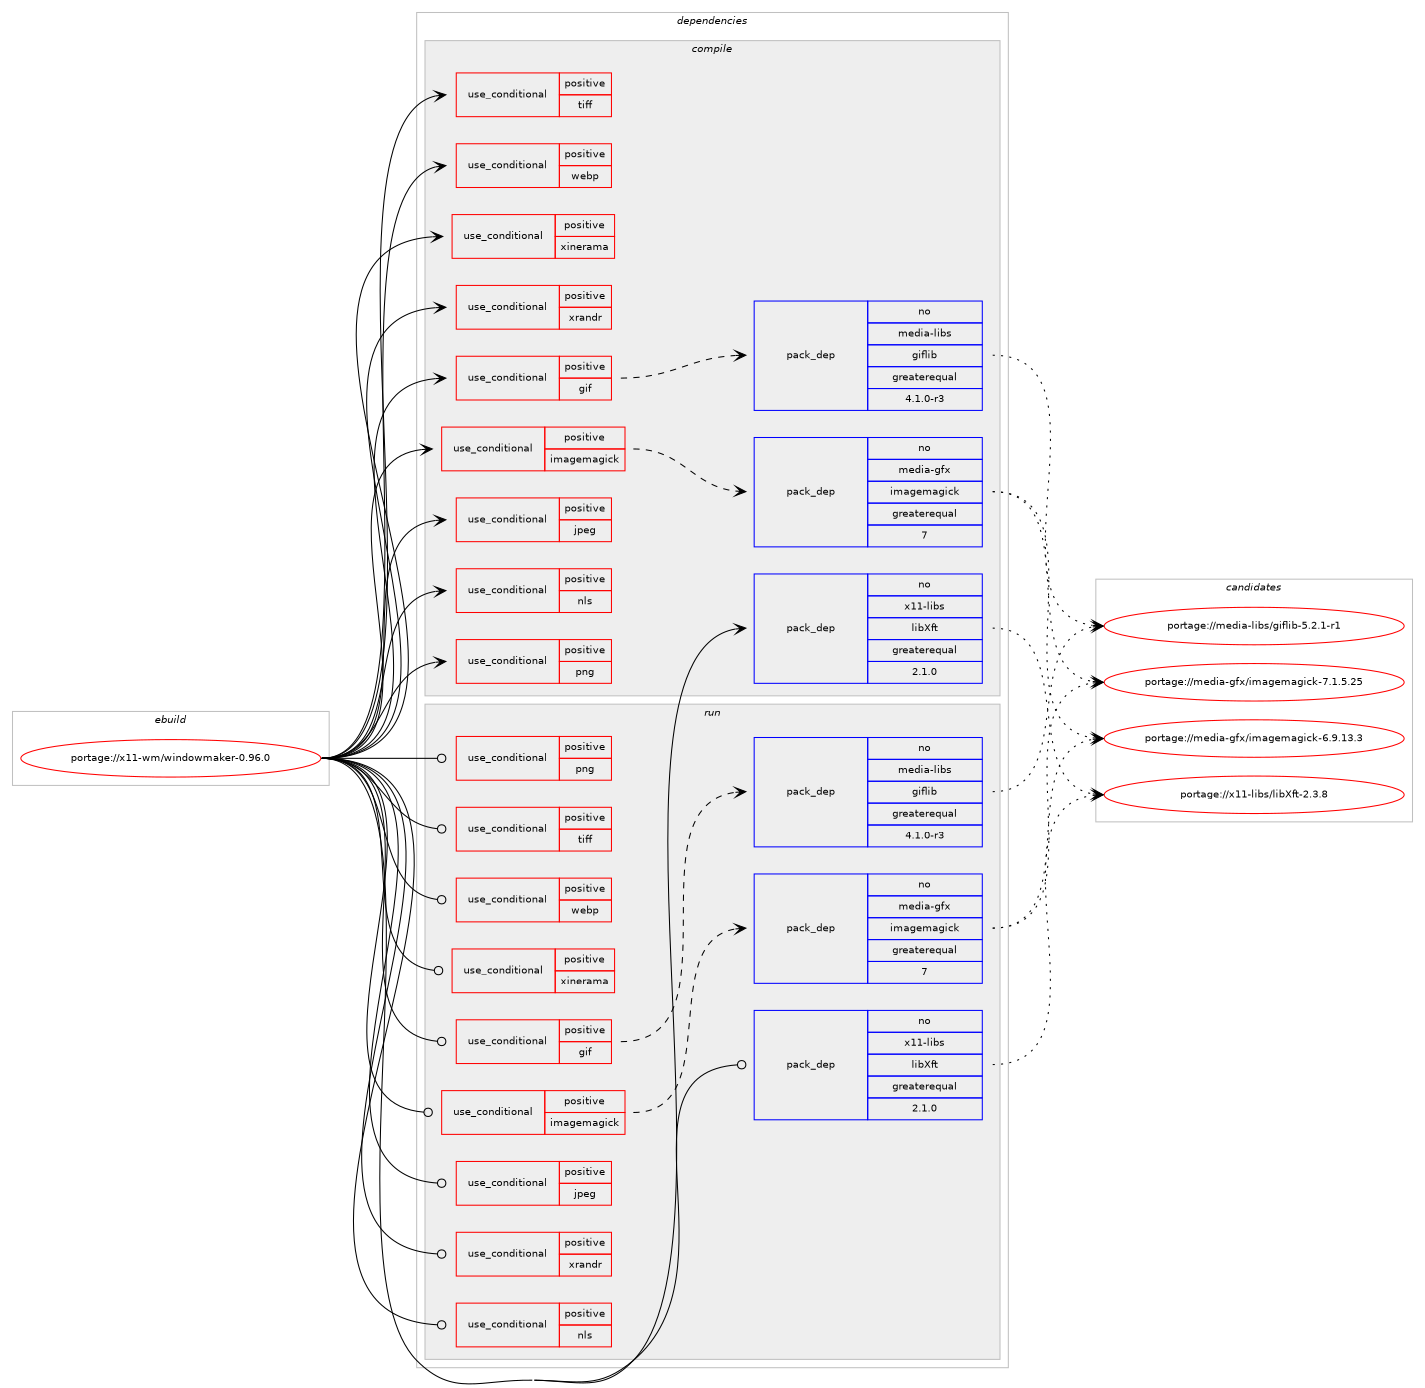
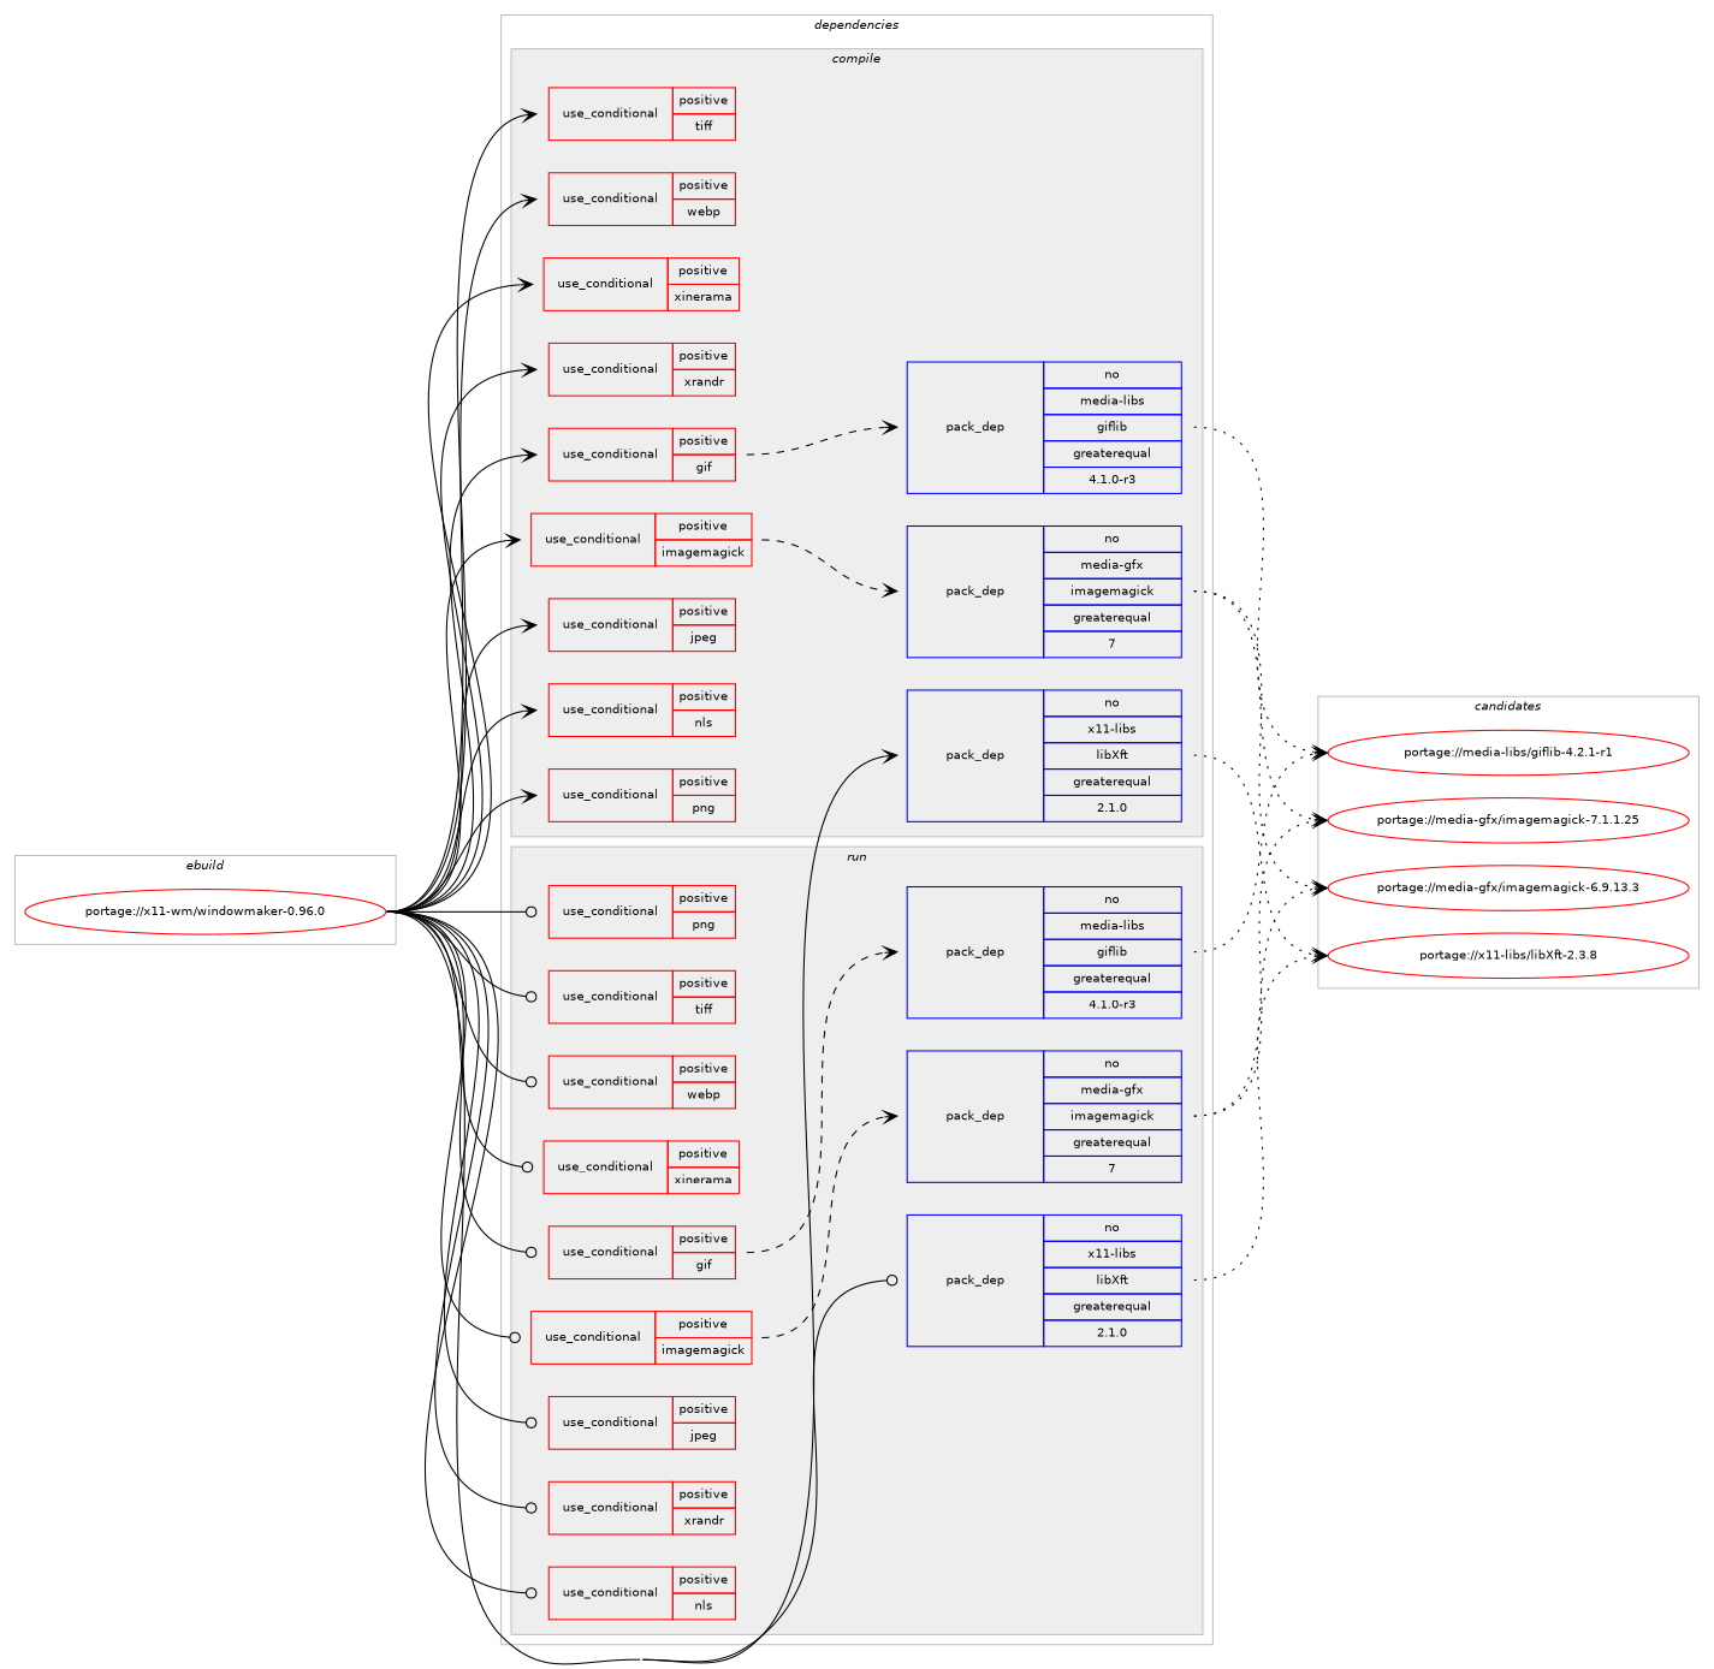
  digraph {
    compound=true
    concentrate=true
    fontname=Helvetica
    fontsize=10
    newrank=true
    rankdir=LR
    ranksep=1.5
    node [color=red fontname=Helvetica fontsize=10 shape=none]
    edge [arrowhead=vee headport=w style=solid tailport=e weight=20]
    n1 [label="portage://x11-wm/windowmaker-0.96.0" width=4 shape=""]
    n2 [color=blue label=<<TABLE BORDER="0" CELLBORDER="1" CELLSPACING="0" CELLPADDING="4" WIDTH="220"><TR><TD ROWSPAN="6" CELLPADDING="30">pack_dep</TD></TR><TR><TD WIDTH="110">no</TD></TR><TR><TD>media-libs</TD></TR><TR><TD>giflib</TD></TR><TR><TD>greaterequal</TD></TR><TR><TD>4.1.0-r3</TD></TR></TABLE>>]
    n3 [label=<<TABLE BORDER="0" CELLBORDER="1" CELLSPACING="0" CELLPADDING="4"><TR><TD ROWSPAN="3" CELLPADDING="10">use_conditional</TD></TR><TR><TD>positive</TD></TR><TR><TD>gif</TD></TR></TABLE>>]
    n4 [color=blue label=<<TABLE BORDER="0" CELLBORDER="1" CELLSPACING="0" CELLPADDING="4" WIDTH="220"><TR><TD ROWSPAN="6" CELLPADDING="30">pack_dep</TD></TR><TR><TD WIDTH="110">no</TD></TR><TR><TD>media-gfx</TD></TR><TR><TD>imagemagick</TD></TR><TR><TD>greaterequal</TD></TR><TR><TD>7</TD></TR></TABLE>>]
    n5 [label=<<TABLE BORDER="0" CELLBORDER="1" CELLSPACING="0" CELLPADDING="4"><TR><TD ROWSPAN="3" CELLPADDING="10">use_conditional</TD></TR><TR><TD>positive</TD></TR><TR><TD>imagemagick</TD></TR></TABLE>>]
    n6 [label=<<TABLE BORDER="0" CELLBORDER="1" CELLSPACING="0" CELLPADDING="4"><TR><TD ROWSPAN="3" CELLPADDING="10">use_conditional</TD></TR><TR><TD>positive</TD></TR><TR><TD>jpeg</TD></TR></TABLE>>]
    n7 [label=<<TABLE BORDER="0" CELLBORDER="1" CELLSPACING="0" CELLPADDING="4"><TR><TD ROWSPAN="3" CELLPADDING="10">use_conditional</TD></TR><TR><TD>positive</TD></TR><TR><TD>nls</TD></TR></TABLE>>]
    n8 [label=<<TABLE BORDER="0" CELLBORDER="1" CELLSPACING="0" CELLPADDING="4"><TR><TD ROWSPAN="3" CELLPADDING="10">use_conditional</TD></TR><TR><TD>positive</TD></TR><TR><TD>png</TD></TR></TABLE>>]
    n9 [label=<<TABLE BORDER="0" CELLBORDER="1" CELLSPACING="0" CELLPADDING="4"><TR><TD ROWSPAN="3" CELLPADDING="10">use_conditional</TD></TR><TR><TD>positive</TD></TR><TR><TD>tiff</TD></TR></TABLE>>]
    n10 [label=<<TABLE BORDER="0" CELLBORDER="1" CELLSPACING="0" CELLPADDING="4"><TR><TD ROWSPAN="3" CELLPADDING="10">use_conditional</TD></TR><TR><TD>positive</TD></TR><TR><TD>webp</TD></TR></TABLE>>]
    n11 [label=<<TABLE BORDER="0" CELLBORDER="1" CELLSPACING="0" CELLPADDING="4"><TR><TD ROWSPAN="3" CELLPADDING="10">use_conditional</TD></TR><TR><TD>positive</TD></TR><TR><TD>xinerama</TD></TR></TABLE>>]
    n12 [label=<<TABLE BORDER="0" CELLBORDER="1" CELLSPACING="0" CELLPADDING="4"><TR><TD ROWSPAN="3" CELLPADDING="10">use_conditional</TD></TR><TR><TD>positive</TD></TR><TR><TD>xrandr</TD></TR></TABLE>>]
    n13 [color=blue label=<<TABLE BORDER="0" CELLBORDER="1" CELLSPACING="0" CELLPADDING="4" WIDTH="220"><TR><TD ROWSPAN="6" CELLPADDING="30">pack_dep</TD></TR><TR><TD WIDTH="110">no</TD></TR><TR><TD>x11-libs</TD></TR><TR><TD>libXft</TD></TR><TR><TD>greaterequal</TD></TR><TR><TD>2.1.0</TD></TR></TABLE>>]
    n14 [color=blue label=<<TABLE BORDER="0" CELLBORDER="1" CELLSPACING="0" CELLPADDING="4" WIDTH="220"><TR><TD ROWSPAN="6" CELLPADDING="30">pack_dep</TD></TR><TR><TD WIDTH="110">no</TD></TR><TR><TD>media-libs</TD></TR><TR><TD>giflib</TD></TR><TR><TD>greaterequal</TD></TR><TR><TD>4.1.0-r3</TD></TR></TABLE>>]
    n15 [label=<<TABLE BORDER="0" CELLBORDER="1" CELLSPACING="0" CELLPADDING="4"><TR><TD ROWSPAN="3" CELLPADDING="10">use_conditional</TD></TR><TR><TD>positive</TD></TR><TR><TD>gif</TD></TR></TABLE>>]
    n16 [color=blue label=<<TABLE BORDER="0" CELLBORDER="1" CELLSPACING="0" CELLPADDING="4" WIDTH="220"><TR><TD ROWSPAN="6" CELLPADDING="30">pack_dep</TD></TR><TR><TD WIDTH="110">no</TD></TR><TR><TD>media-gfx</TD></TR><TR><TD>imagemagick</TD></TR><TR><TD>greaterequal</TD></TR><TR><TD>7</TD></TR></TABLE>>]
    n17 [label=<<TABLE BORDER="0" CELLBORDER="1" CELLSPACING="0" CELLPADDING="4"><TR><TD ROWSPAN="3" CELLPADDING="10">use_conditional</TD></TR><TR><TD>positive</TD></TR><TR><TD>imagemagick</TD></TR></TABLE>>]
    n18 [label=<<TABLE BORDER="0" CELLBORDER="1" CELLSPACING="0" CELLPADDING="4"><TR><TD ROWSPAN="3" CELLPADDING="10">use_conditional</TD></TR><TR><TD>positive</TD></TR><TR><TD>jpeg</TD></TR></TABLE>>]
    n19 [label=<<TABLE BORDER="0" CELLBORDER="1" CELLSPACING="0" CELLPADDING="4"><TR><TD ROWSPAN="3" CELLPADDING="10">use_conditional</TD></TR><TR><TD>positive</TD></TR><TR><TD>xrandr</TD></TR></TABLE>>]
    n20 [label=<<TABLE BORDER="0" CELLBORDER="1" CELLSPACING="0" CELLPADDING="4"><TR><TD ROWSPAN="3" CELLPADDING="10">use_conditional</TD></TR><TR><TD>positive</TD></TR><TR><TD>nls</TD></TR></TABLE>>]
    n21 [label=<<TABLE BORDER="0" CELLBORDER="1" CELLSPACING="0" CELLPADDING="4"><TR><TD ROWSPAN="3" CELLPADDING="10">use_conditional</TD></TR><TR><TD>positive</TD></TR><TR><TD>png</TD></TR></TABLE>>]
    n22 [label=<<TABLE BORDER="0" CELLBORDER="1" CELLSPACING="0" CELLPADDING="4"><TR><TD ROWSPAN="3" CELLPADDING="10">use_conditional</TD></TR><TR><TD>positive</TD></TR><TR><TD>tiff</TD></TR></TABLE>>]
    n23 [label=<<TABLE BORDER="0" CELLBORDER="1" CELLSPACING="0" CELLPADDING="4"><TR><TD ROWSPAN="3" CELLPADDING="10">use_conditional</TD></TR><TR><TD>positive</TD></TR><TR><TD>webp</TD></TR></TABLE>>]
    n24 [label=<<TABLE BORDER="0" CELLBORDER="1" CELLSPACING="0" CELLPADDING="4"><TR><TD ROWSPAN="3" CELLPADDING="10">use_conditional</TD></TR><TR><TD>positive</TD></TR><TR><TD>xinerama</TD></TR></TABLE>>]
    n25 [color=blue label=<<TABLE BORDER="0" CELLBORDER="1" CELLSPACING="0" CELLPADDING="4" WIDTH="220"><TR><TD ROWSPAN="6" CELLPADDING="30">pack_dep</TD></TR><TR><TD WIDTH="110">no</TD></TR><TR><TD>x11-libs</TD></TR><TR><TD>libXft</TD></TR><TR><TD>greaterequal</TD></TR><TR><TD>2.1.0</TD></TR></TABLE>>]
    n26 [label="portage://x11-libs/libXft-2.3.8" width=4 shape=""]
    n27 [label="portage://media-gfx/imagemagick-6.9.13.3" width=4 shape=""]
-   n28 [label="portage://media-gfx/imagemagick-7.1.5.25" width=4 shape=""]
-   n29 [label="portage://media-libs/giflib-5.2.1-r1" width=4 shape=""]
+   n28 [label="portage://media-gfx/imagemagick-7.1.1.25" width=4 shape=""]
+   n29 [label="portage://media-libs/giflib-4.2.1-r1" width=4 shape=""]
    subgraph cluster_1 {
      color=gray
      label=<<i>ebuild</i>>
      rank=same
      n1
    }
    subgraph cluster_2 {
      color=gray
      label=<<i>dependencies</i>>
      subgraph cluster_3 {
        color=gray
        fillcolor="#eeeeee"
        label=<<i>compile</i>>
        style=filled
        subgraph sub_4 {
          color=gray
          fillcolor="#eeeeee"
          label=<<i>compile</i>>
          style=filled
          n3
          subgraph sub_5 {
            color=gray
            fillcolor="#eeeeee"
            label=<<i>compile</i>>
            style=filled
            n2
          }
        }
        subgraph sub_6 {
          color=gray
          fillcolor="#eeeeee"
          label=<<i>compile</i>>
          style=filled
          n5
          subgraph sub_7 {
            color=gray
            fillcolor="#eeeeee"
            label=<<i>compile</i>>
            style=filled
            n4
          }
        }
        subgraph sub_8 {
          color=gray
          fillcolor="#eeeeee"
          label=<<i>compile</i>>
          style=filled
          n6
        }
        subgraph sub_9 {
          color=gray
          fillcolor="#eeeeee"
          label=<<i>compile</i>>
          style=filled
          n7
        }
        subgraph sub_10 {
          color=gray
          fillcolor="#eeeeee"
          label=<<i>compile</i>>
          style=filled
          n8
        }
        subgraph sub_11 {
          color=gray
          fillcolor="#eeeeee"
          label=<<i>compile</i>>
          style=filled
          n9
        }
        subgraph sub_12 {
          color=gray
          fillcolor="#eeeeee"
          label=<<i>compile</i>>
          style=filled
          n10
        }
        subgraph sub_13 {
          color=gray
          fillcolor="#eeeeee"
          label=<<i>compile</i>>
          style=filled
          n11
        }
        subgraph sub_14 {
          color=gray
          fillcolor="#eeeeee"
          label=<<i>compile</i>>
          style=filled
          n12
        }
        subgraph sub_15 {
          color=gray
          fillcolor="#eeeeee"
          label=<<i>compile</i>>
          style=filled
          n13
        }
      }
      subgraph cluster_16 {
        color=gray
        fillcolor="#eeeeee"
        label=<<i>compile and run</i>>
        style=filled
      }
      subgraph cluster_17 {
        color=gray
        fillcolor="#eeeeee"
        label=<<i>run</i>>
        style=filled
        subgraph sub_18 {
          color=gray
          fillcolor="#eeeeee"
          label=<<i>run</i>>
          style=filled
          n15
          subgraph sub_19 {
            color=gray
            fillcolor="#eeeeee"
            label=<<i>run</i>>
            style=filled
            n14
          }
        }
        subgraph sub_20 {
          color=gray
          fillcolor="#eeeeee"
          label=<<i>run</i>>
          style=filled
          n17
          subgraph sub_21 {
            color=gray
            fillcolor="#eeeeee"
            label=<<i>run</i>>
            style=filled
            n16
          }
        }
        subgraph sub_22 {
          color=gray
          fillcolor="#eeeeee"
          label=<<i>run</i>>
          style=filled
          n18
        }
        subgraph sub_23 {
          color=gray
          fillcolor="#eeeeee"
          label=<<i>run</i>>
          style=filled
          n19
        }
        subgraph sub_24 {
          color=gray
          fillcolor="#eeeeee"
          label=<<i>run</i>>
          style=filled
          n20
        }
        subgraph sub_25 {
          color=gray
          fillcolor="#eeeeee"
          label=<<i>run</i>>
          style=filled
          n21
        }
        subgraph sub_26 {
          color=gray
          fillcolor="#eeeeee"
          label=<<i>run</i>>
          style=filled
          n22
        }
        subgraph sub_27 {
          color=gray
          fillcolor="#eeeeee"
          label=<<i>run</i>>
          style=filled
          n23
        }
        subgraph sub_28 {
          color=gray
          fillcolor="#eeeeee"
          label=<<i>run</i>>
          style=filled
          n24
        }
        subgraph sub_29 {
          color=gray
          fillcolor="#eeeeee"
          label=<<i>run</i>>
          style=filled
          n25
        }
      }
    }
    subgraph cluster_30 {
      color=gray
      label=<<i>candidates</i>>
      rank=same
      subgraph sub_31 {
        color=black
        label=<<i>candidates</i>>
        nodesep=1
        rank=same
        n26
      }
      subgraph sub_32 {
        color=black
        label=<<i>candidates</i>>
        nodesep=1
        rank=same
        n27
        n28
      }
      subgraph sub_33 {
        color=black
        label=<<i>candidates</i>>
        nodesep=1
        rank=same
        n29
      }
      subgraph sub_34 {
        color=black
        label=<<i>candidates</i>>
        nodesep=1
        rank=same
        n29
      }
      subgraph sub_35 {
        color=black
        label=<<i>candidates</i>>
        nodesep=1
        rank=same
        n27
        n28
      }
      subgraph sub_36 {
        color=black
        label=<<i>candidates</i>>
        nodesep=1
        rank=same
        n26
      }
    }
    n1 -> n3
    n1 -> n5
    n1 -> n6
    n1 -> n7
    n1 -> n8
    n1 -> n9
    n1 -> n10
    n1 -> n11
    n1 -> n12
    n1 -> n13
    n1 -> n15 [arrowhead=odot]
    n1 -> n17 [arrowhead=odot]
    n1 -> n18 [arrowhead=odot]
    n1 -> n19 [arrowhead=odot]
    n1 -> n20 [arrowhead=odot]
    n1 -> n21 [arrowhead=odot]
    n1 -> n22 [arrowhead=odot]
    n1 -> n23 [arrowhead=odot]
    n1 -> n24 [arrowhead=odot]
    n1 -> n25 [arrowhead=odot]
    n2 -> n29 [style=dotted weight=100]
    n3 -> n2 [style=dashed]
    n4 -> n27 [style=dotted weight=100]
    n4 -> n28 [style=dotted weight=100]
    n5 -> n4 [style=dashed]
    n13 -> n26 [style=dotted weight=100]
    n14 -> n29 [style=dotted weight=100]
    n15 -> n14 [style=dashed]
    n16 -> n27 [style=dotted weight=100]
    n16 -> n28 [style=dotted weight=100]
    n17 -> n16 [style=dashed]
    n25 -> n26 [style=dotted weight=100]
  }
